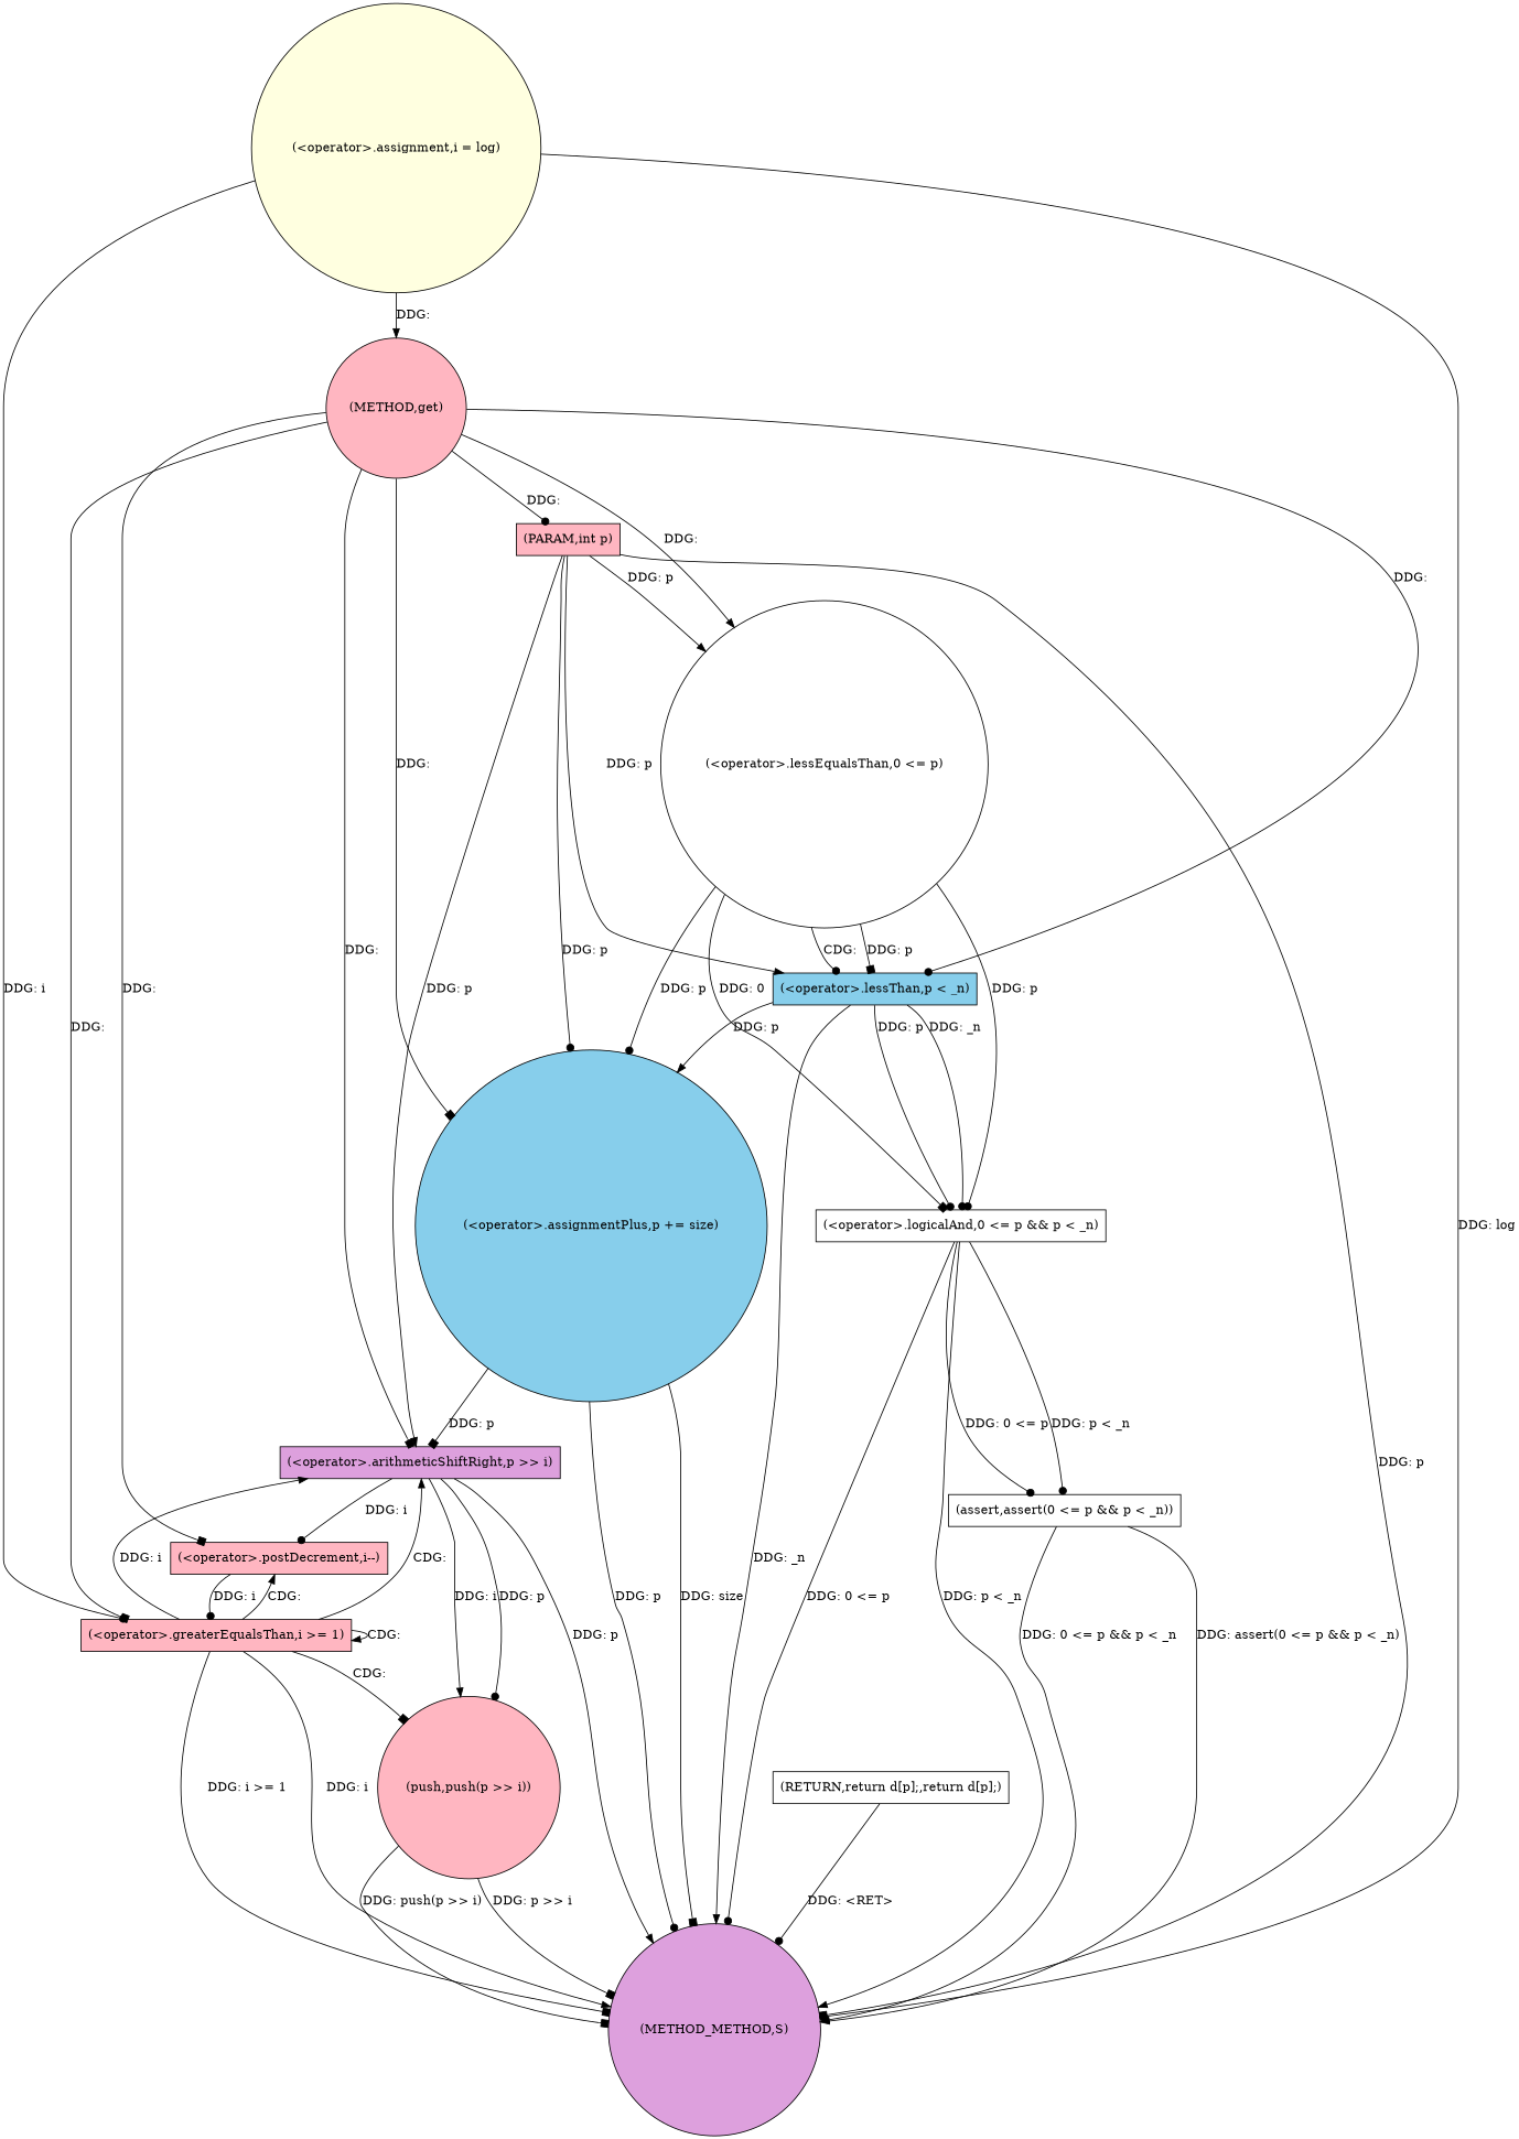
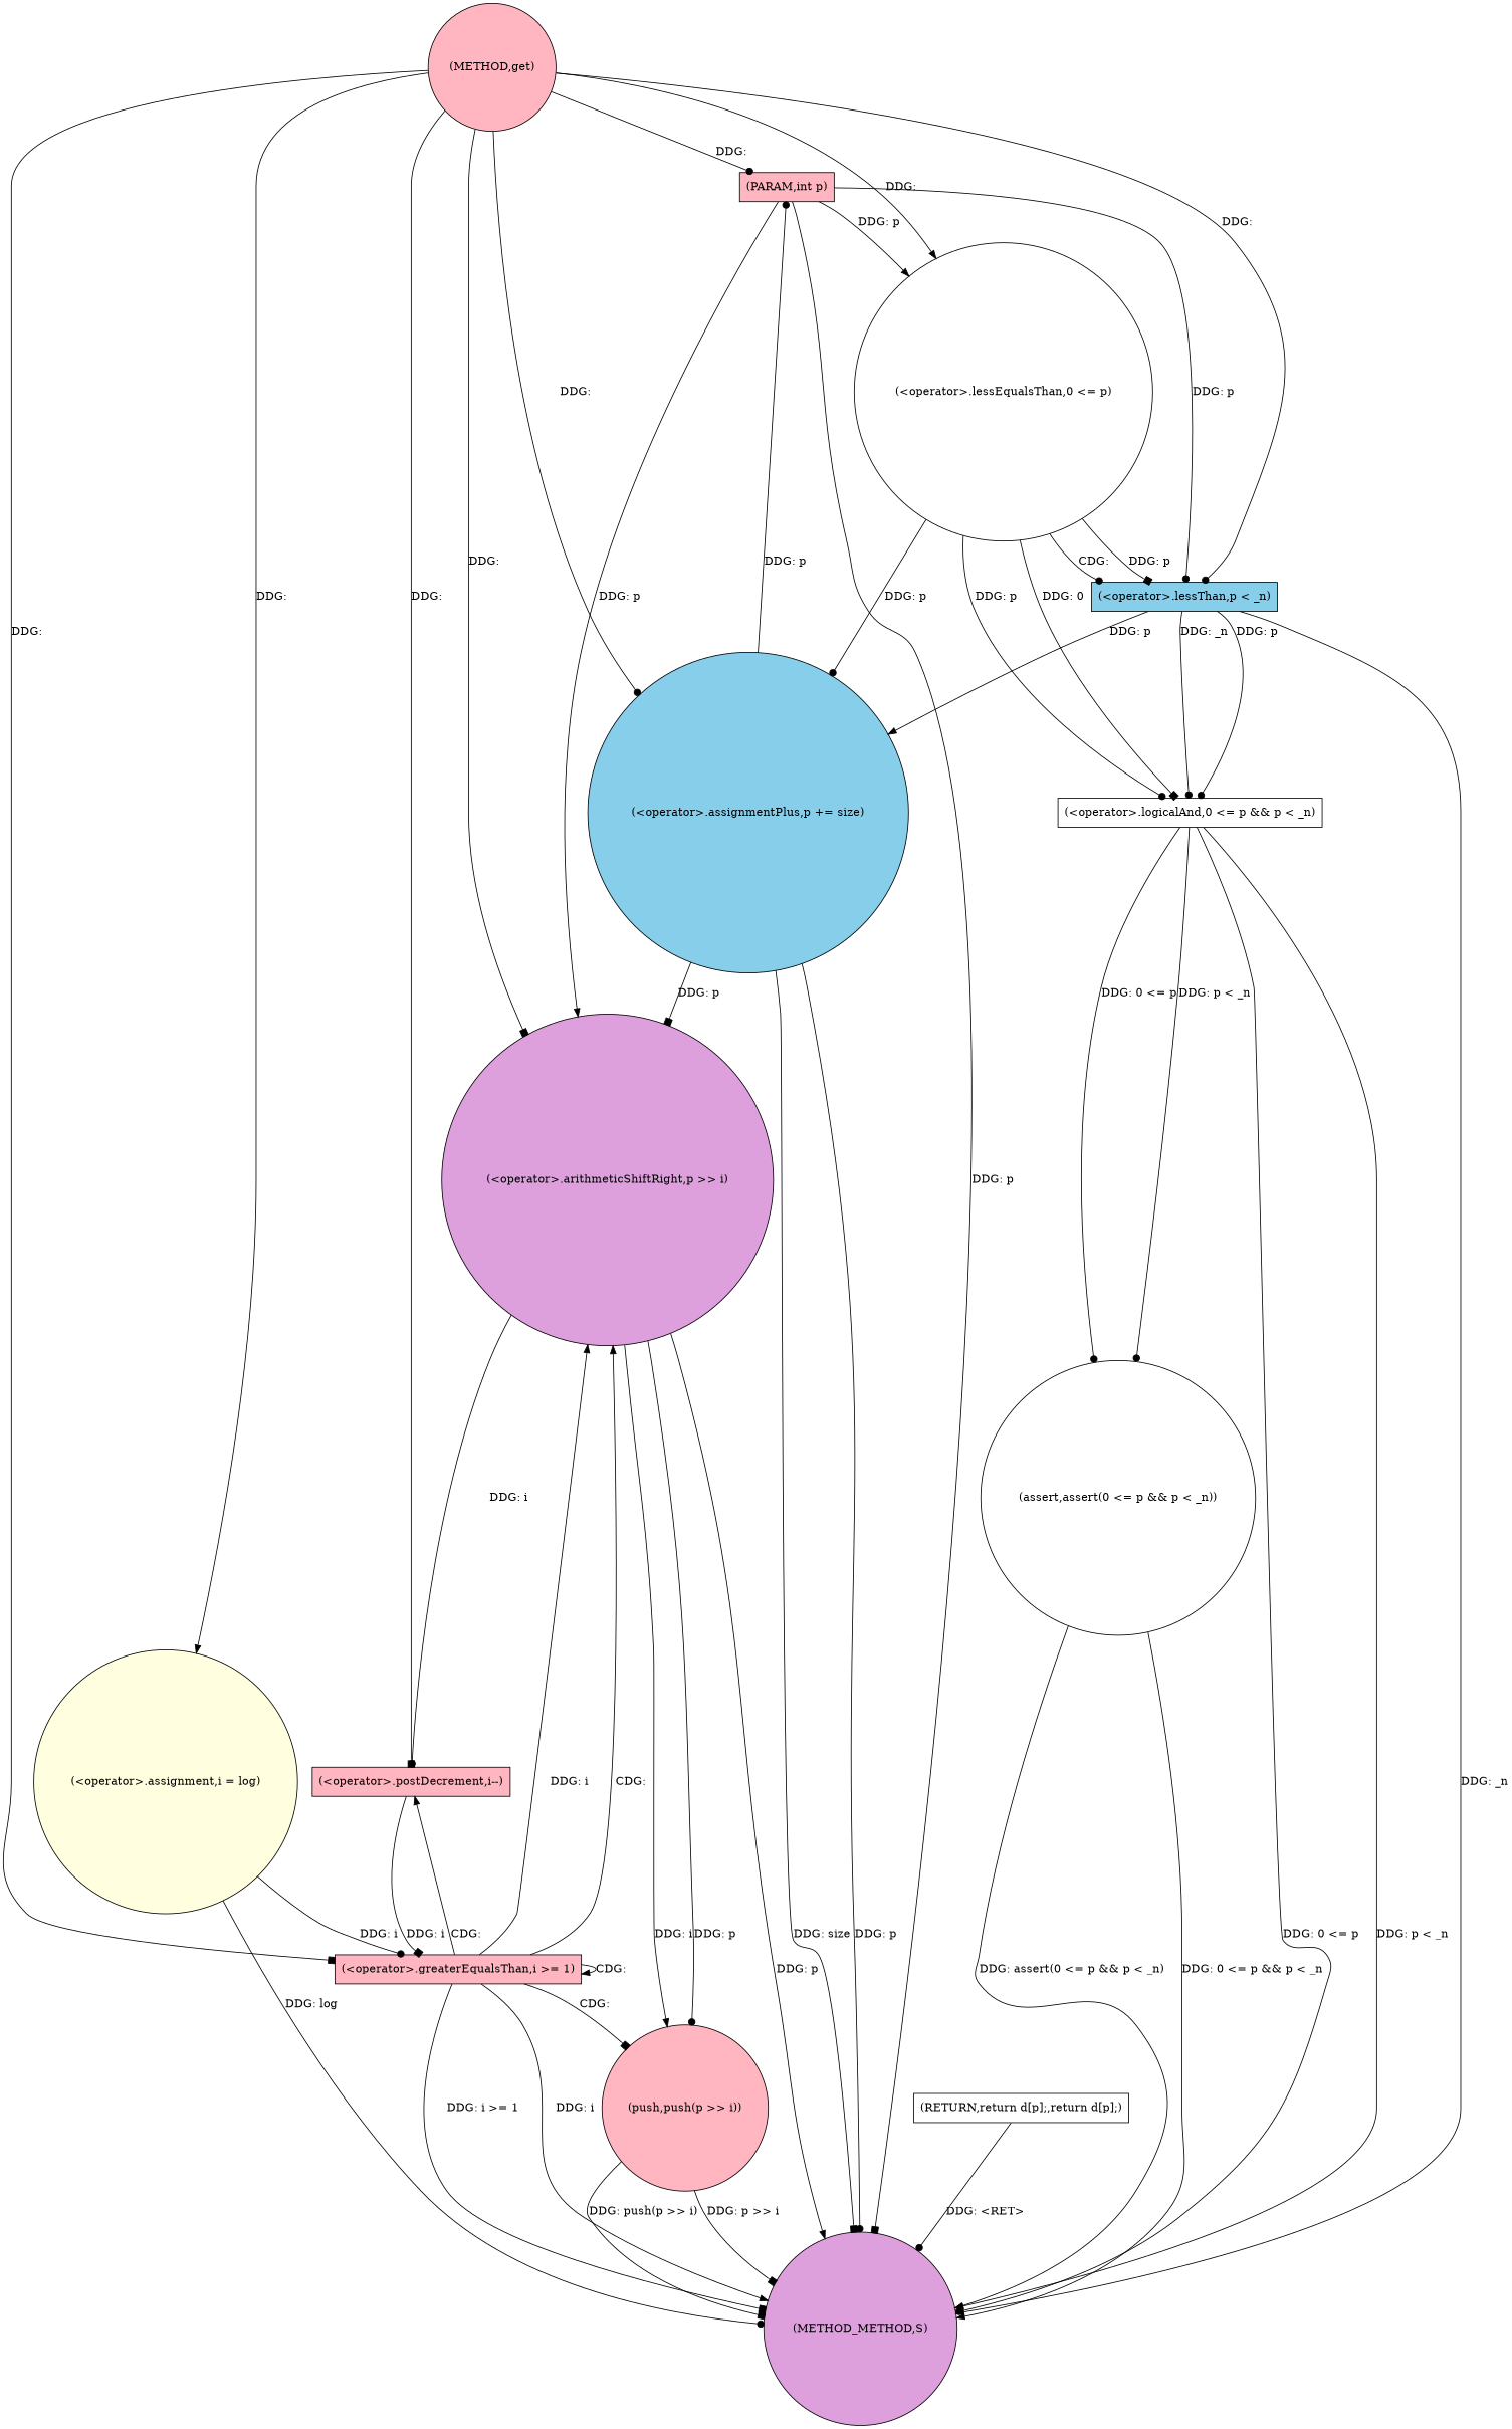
  digraph {
    node [fillcolor=lightpink shape=circle style=filled]
    edge [arrowhead=dot]
    n1 [label="(METHOD,get)"]
    n2 [label="(PARAM,int p)" shape=box]
    n3 [fillcolor=skyblue label="(<operator>.assignmentPlus,p += size)"]
    n4 [fillcolor=lightyellow label="(<operator>.assignment,i = log)"]
    n5 [label="(<operator>.greaterEqualsThan,i >= 1)" shape=box]
    n6 [label="(<operator>.postDecrement,i--)" shape=box]
    n7 [fillcolor=white label="(<operator>.lessEqualsThan,0 <= p)"]
    n8 [fillcolor=skyblue label="(<operator>.lessThan,p < _n)" shape=box]
-   n9 [fillcolor=plum label="(<operator>.arithmeticShiftRight,p >> i)" shape=box]
+   n9 [fillcolor=plum label="(<operator>.arithmeticShiftRight,p >> i)"]
    n10 [fillcolor=plum label="(METHOD_METHOD,S)"]
    n11 [fillcolor=white label="(RETURN,return d[p];,return d[p];)" shape=box]
    n12 [label="(push,push(p >> i))"]
    n13 [fillcolor=white label="(<operator>.logicalAnd,0 <= p && p < _n)" shape=box]
-   n14 [fillcolor=white label="(assert,assert(0 <= p && p < _n))" shape=box]
+   n14 [fillcolor=white label="(assert,assert(0 <= p && p < _n))"]
    n1 -> n2 [label="DDG: "]
-   n1 -> n3 [arrowhead=box label="DDG: "]
-   n4 -> n1 [arrowhead=normal label="DDG: "]
+   n1 -> n3 [label="DDG: "]
+   n1 -> n4 [arrowhead=normal label="DDG: "]
    n1 -> n5 [arrowhead=box label="DDG: "]
    n1 -> n6 [arrowhead=box label="DDG: "]
    n1 -> n7 [arrowhead=normal label="DDG: "]
    n1 -> n8 [label="DDG: "]
    n1 -> n9 [arrowhead=box label="DDG: "]
-   n2 -> n3 [label="DDG: p"]
+   n3 -> n2 [label="DDG: p"]
    n2 -> n7 [arrowhead=normal label="DDG: p"]
-   n2 -> n8 [arrowhead=normal label="DDG: p"]
+   n2 -> n8 [label="DDG: p"]
    n2 -> n9 [arrowhead=normal label="DDG: p"]
    n2 -> n10 [arrowhead=box label="DDG: p"]
    n3 -> n9 [arrowhead=box label="DDG: p"]
    n3 -> n10 [label="DDG: p"]
    n3 -> n10 [arrowhead=box label="DDG: size"]
    n4 -> n5 [label="DDG: i"]
    n4 -> n10 [label="DDG: log"]
    n5 -> n5 [arrowhead=normal label="CDG: "]
    n5 -> n6 [arrowhead=normal label="CDG: "]
    n5 -> n9 [arrowhead=normal label="DDG: i"]
    n5 -> n9 [arrowhead=normal label="CDG: "]
    n5 -> n10 [arrowhead=normal label="DDG: i"]
    n5 -> n10 [arrowhead=box label="DDG: i >= 1"]
    n5 -> n12 [arrowhead=box label="CDG: "]
-   n6 -> n5 [label="DDG: i"]
+   n6 -> n5 [arrowhead=box label="DDG: i"]
    n7 -> n3 [label="DDG: p"]
    n7 -> n8 [arrowhead=box label="DDG: p"]
    n7 -> n8 [label="CDG: "]
    n7 -> n13 [label="DDG: p"]
    n7 -> n13 [arrowhead=box label="DDG: 0"]
    n8 -> n3 [arrowhead=normal label="DDG: p"]
    n8 -> n10 [arrowhead=normal label="DDG: _n"]
    n8 -> n13 [label="DDG: p"]
    n8 -> n13 [label="DDG: _n"]
    n9 -> n6 [label="DDG: i"]
    n9 -> n10 [arrowhead=normal label="DDG: p"]
    n9 -> n12 [arrowhead=normal label="DDG: i"]
    n9 -> n12 [label="DDG: p"]
    n11 -> n10 [label="DDG: <RET>"]
    n12 -> n10 [arrowhead=box label="DDG: p >> i"]
    n12 -> n10 [arrowhead=box label="DDG: push(p >> i)"]
    n13 -> n10 [label="DDG: 0 <= p"]
    n13 -> n10 [arrowhead=normal label="DDG: p < _n"]
    n13 -> n14 [label="DDG: 0 <= p"]
    n13 -> n14 [label="DDG: p < _n"]
    n14 -> n10 [arrowhead=normal label="DDG: 0 <= p && p < _n"]
    n14 -> n10 [arrowhead=normal label="DDG: assert(0 <= p && p < _n)"]
  }
